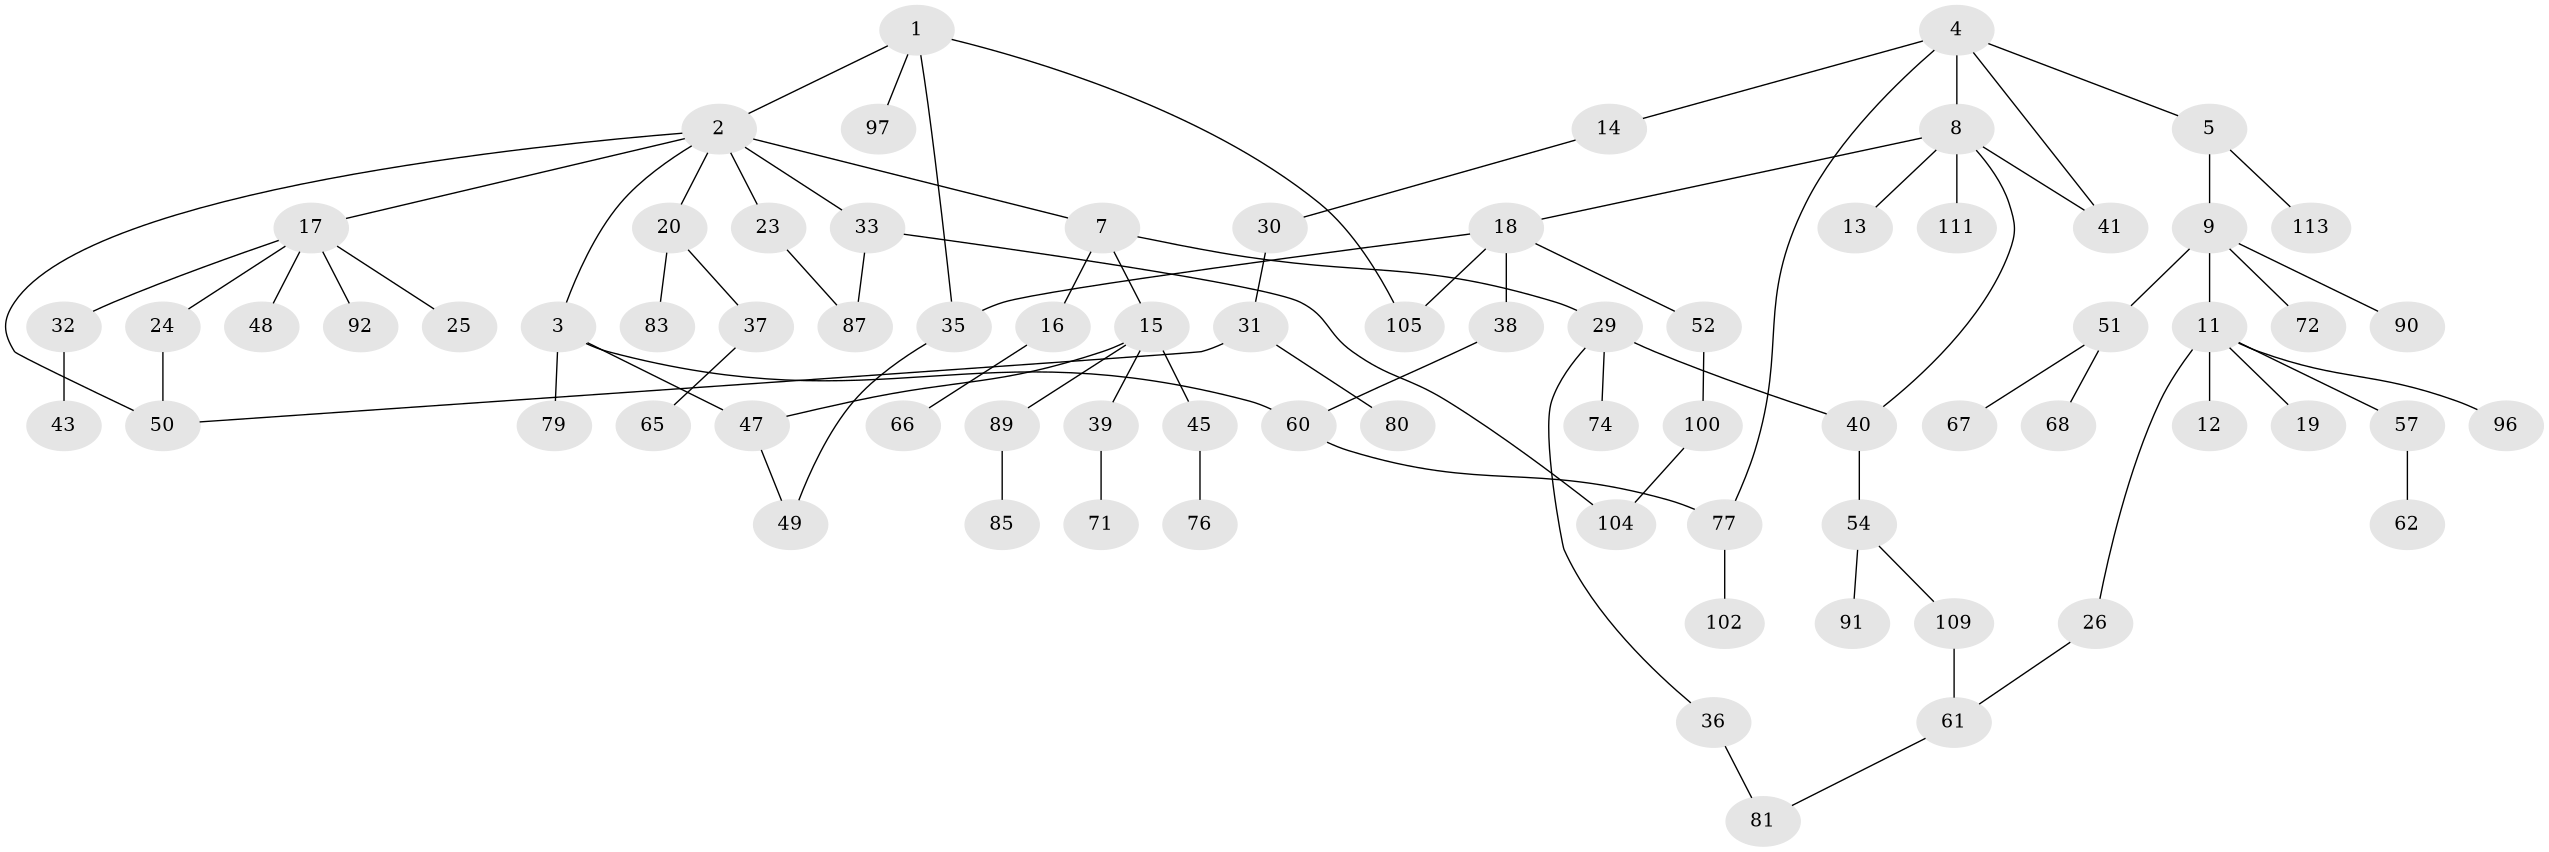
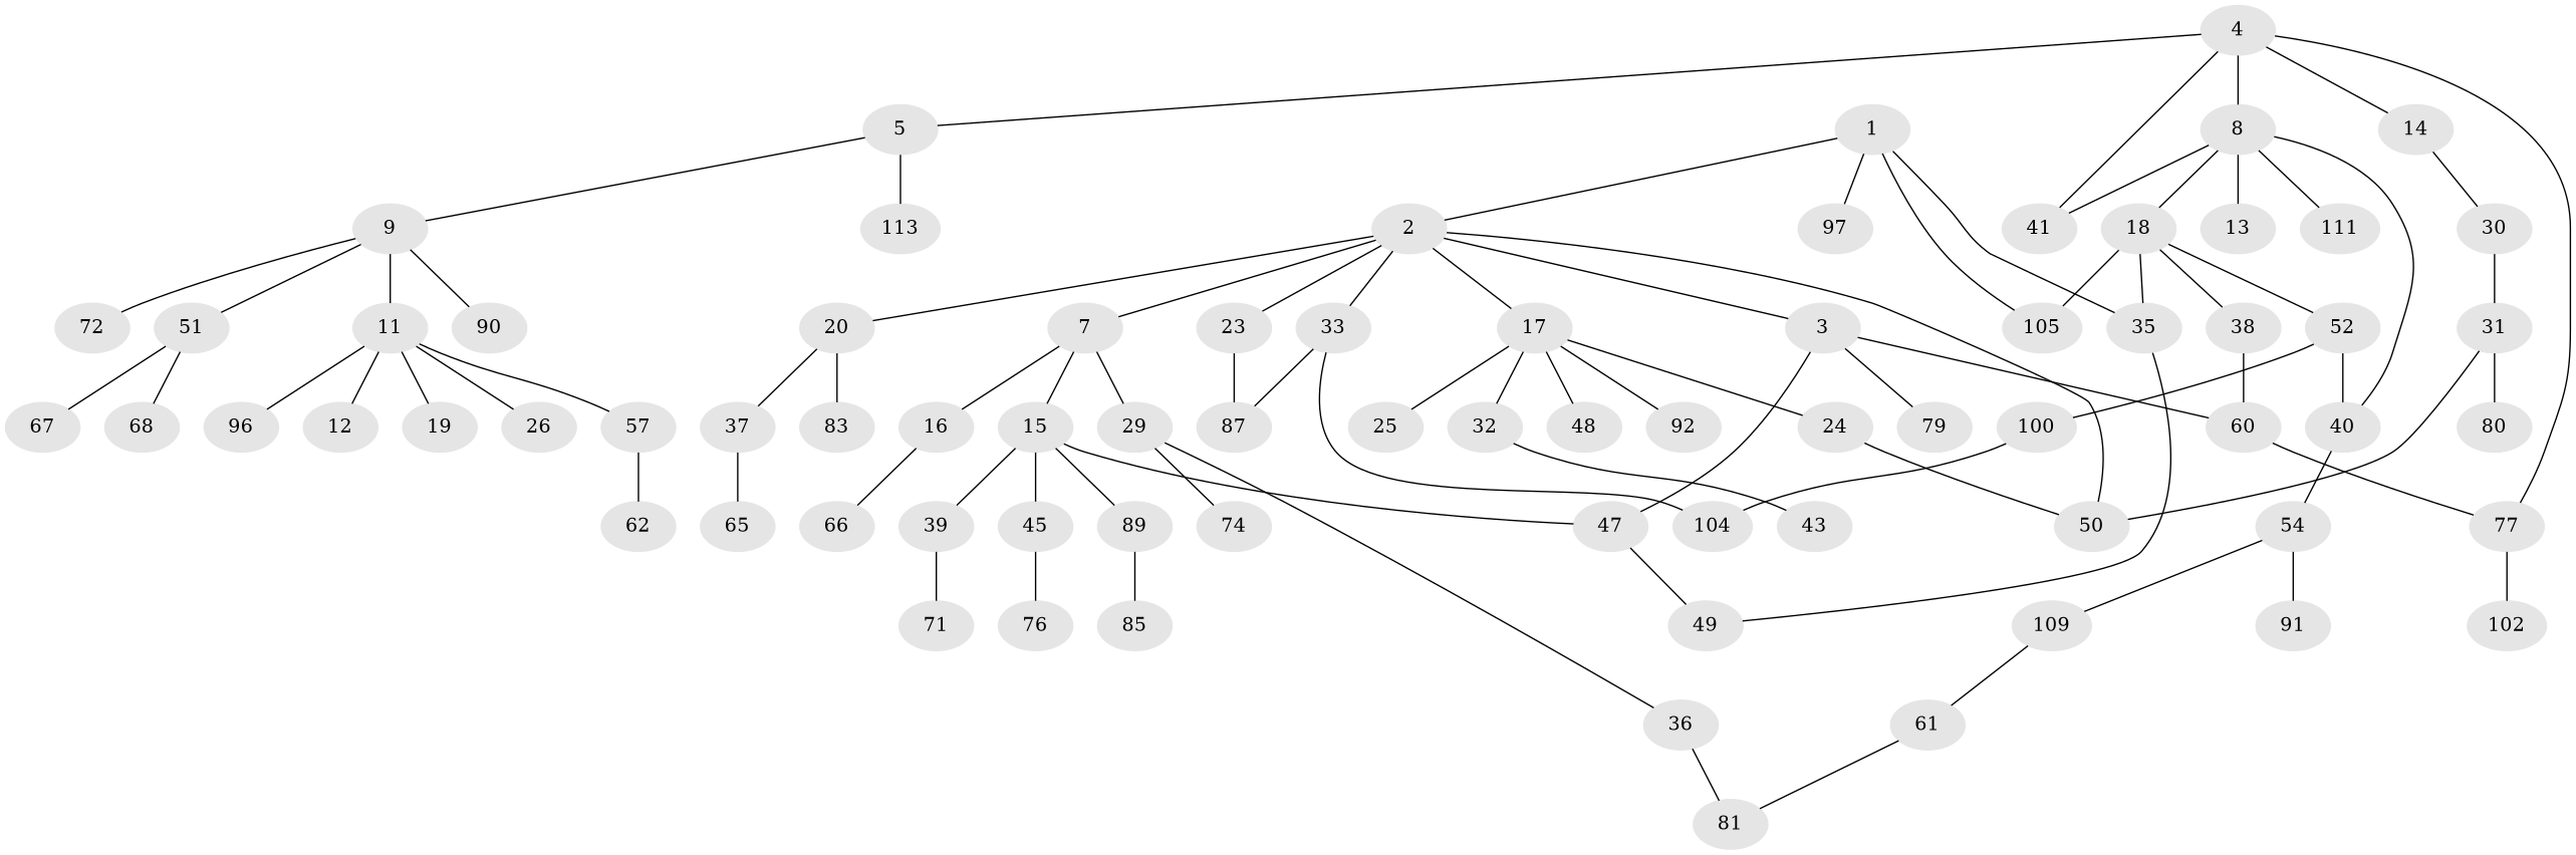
  graph {
    node [color=gray90 style=filled]
    1 [super="+21"]
    2 [super="+95"]
    35
    97 [super="+106"]
    105
    3 [super="+46"]
    7
    17 [super="+34"]
    20 [super="+27"]
    23 [super="+86"]
    33
    50 [super="+64"]
    4 [super="+53"]
    5 [super="+6"]
    8 [super="+42"]
    14
    77
    49 [super="+94"]
    47 [super="+75"]
    60 [super="+89"]
    79
    15 [super="+22"]
    16 [super="+70"]
    29 [super="+44"]
    24
    25
    32
    48
    92
    37 [super="+59"]
    83 [super="+112"]
    87
    104 [super="+108"]
    9 [super="+10"]
    113
    13
    18 [super="+82"]
    40
    41 [super="+88"]
    111
    30 [super="+69"]
    102 [super="+107"]
    11 [super="+63"]
    51 [super="+56"]
    72
    90 [super="+99"]
    39
    45
    n49 [label=89]
    66
    36 [super="+73"]
    74
    38
    52 [super="+55"]
    54
    12
    19 [super="+28"]
    26
    57 [super="+78"]
    96
    67
    68
    61 [super="+101"]
    62
    31 [super="+110"]
    71
    76
    85 [super="+103"]
    43 [super="+58"]
    100
    65
    81 [super="+98"]
    80
    91
    109
    1 -- 2
    1 -- 35
    1 -- 97
    1 -- 105
    2 -- 3
    2 -- 7
    2 -- 17
    2 -- 20
    2 -- 23
    2 -- 33
    2 -- 50
    35 -- 49
    3 -- 47
    3 -- 60
    3 -- 79
    7 -- 15
    7 -- 16
    7 -- 29
    17 -- 24
    17 -- 25
    17 -- 32
    17 -- 48
    17 -- 92
    20 -- 37
    20 -- 83
    23 -- 87
    33 -- 87
    33 -- 104
    4 -- 5
    4 -- 8
    4 -- 14
    4 -- 77
    5 -- 9
    5 -- 113
    8 -- 13
    8 -- 18
    8 -- 40
    8 -- 41
    8 -- 111
    14 -- 30
    77 -- 102
    47 -- 49
    60 -- 77
    15 -- 47
    15 -- 39
    15 -- 45
    15 -- n49
    16 -- 66
-   29 -- 40
+   52 -- 40
    29 -- 36
    29 -- 74
    24 -- 50
    32 -- 43
    37 -- 65
    9 -- 11
    9 -- 51
    9 -- 72
    9 -- 90
    18 -- 35
    18 -- 105
    18 -- 38
    18 -- 52
    40 -- 54
    41 -- 4
    30 -- 31
    11 -- 12
    11 -- 19
    11 -- 26
    11 -- 57
    11 -- 96
    51 -- 67
    51 -- 68
    39 -- 71
    45 -- 76
    n49 -- 85
    36 -- 81
    38 -- 60
    52 -- 100
    54 -- 91
    54 -- 109
-   26 -- 61
    57 -- 62
    61 -- 81
    31 -- 50
    31 -- 80
    100 -- 104
    109 -- 61
  }
